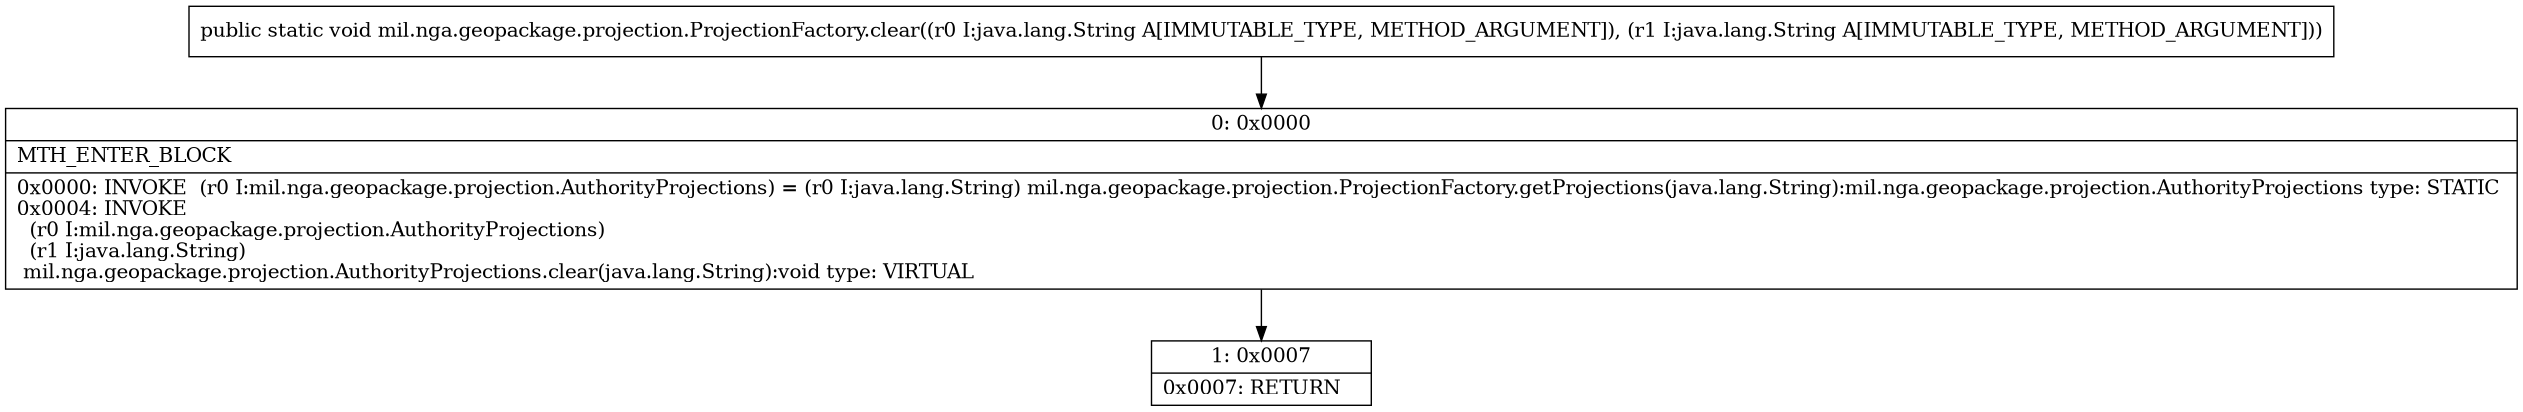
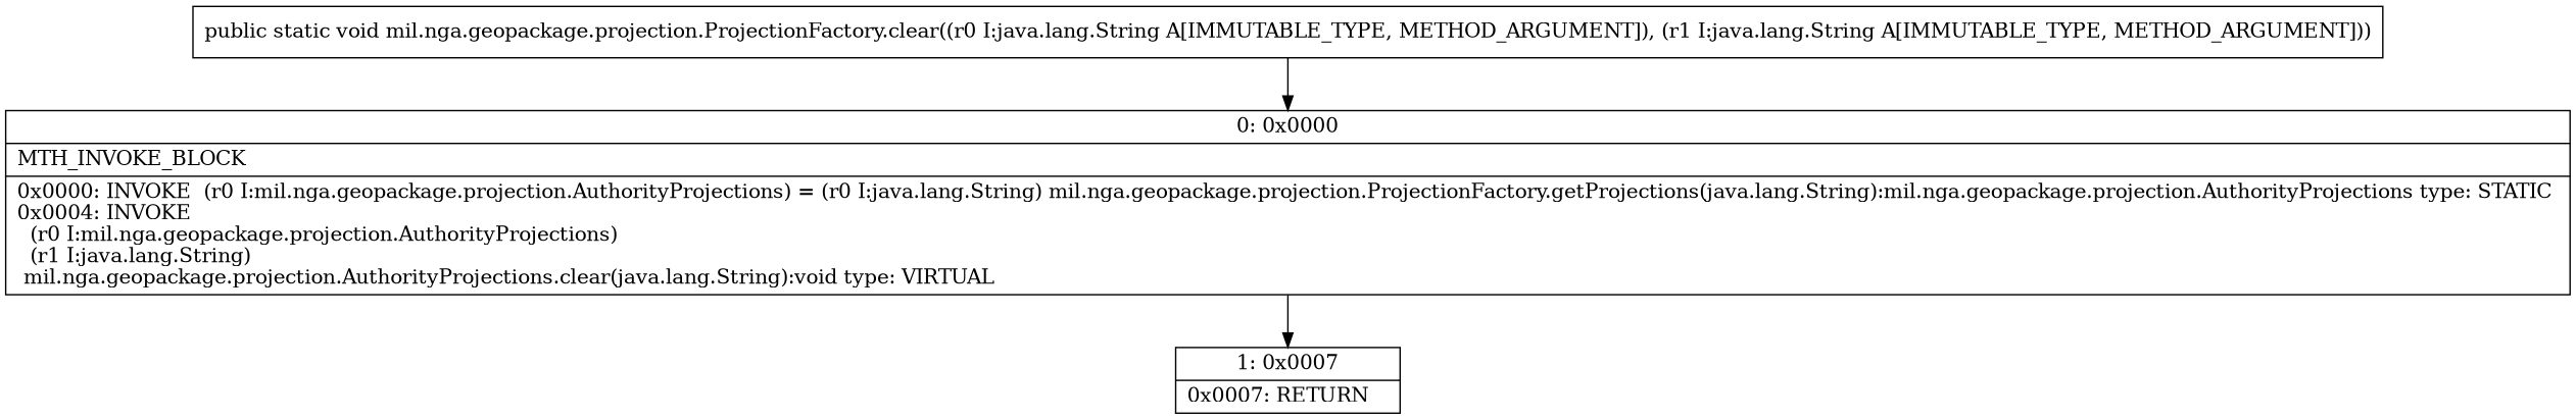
  digraph {
    node [shape=record]
-   n1 [label="{0\:\ 0x0000|MTH_ENTER_BLOCK\l|0x0000: INVOKE  (r0 I:mil.nga.geopackage.projection.AuthorityProjections) = (r0 I:java.lang.String) mil.nga.geopackage.projection.ProjectionFactory.getProjections(java.lang.String):mil.nga.geopackage.projection.AuthorityProjections type: STATIC \l0x0004: INVOKE  \l  (r0 I:mil.nga.geopackage.projection.AuthorityProjections)\l  (r1 I:java.lang.String)\l mil.nga.geopackage.projection.AuthorityProjections.clear(java.lang.String):void type: VIRTUAL \l}"]
+   n1 [label="{0\:\ 0x0000|MTH_INVOKE_BLOCK\l|0x0000: INVOKE  (r0 I:mil.nga.geopackage.projection.AuthorityProjections) = (r0 I:java.lang.String) mil.nga.geopackage.projection.ProjectionFactory.getProjections(java.lang.String):mil.nga.geopackage.projection.AuthorityProjections type: STATIC \l0x0004: INVOKE  \l  (r0 I:mil.nga.geopackage.projection.AuthorityProjections)\l  (r1 I:java.lang.String)\l mil.nga.geopackage.projection.AuthorityProjections.clear(java.lang.String):void type: VIRTUAL \l}"]
    n2 [label="{1\:\ 0x0007|0x0007: RETURN   \l}"]
    n3 [label="{public static void mil.nga.geopackage.projection.ProjectionFactory.clear((r0 I:java.lang.String A[IMMUTABLE_TYPE, METHOD_ARGUMENT]), (r1 I:java.lang.String A[IMMUTABLE_TYPE, METHOD_ARGUMENT])) }"]
    n1 -> n2
    n3 -> n1
  }
